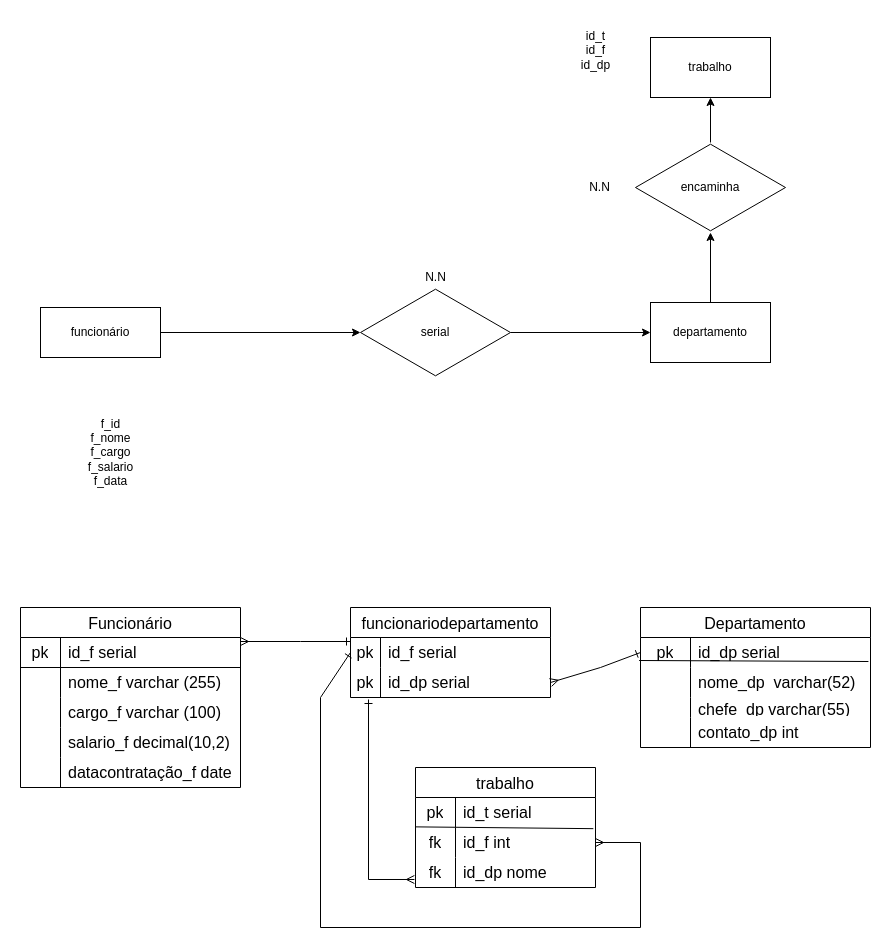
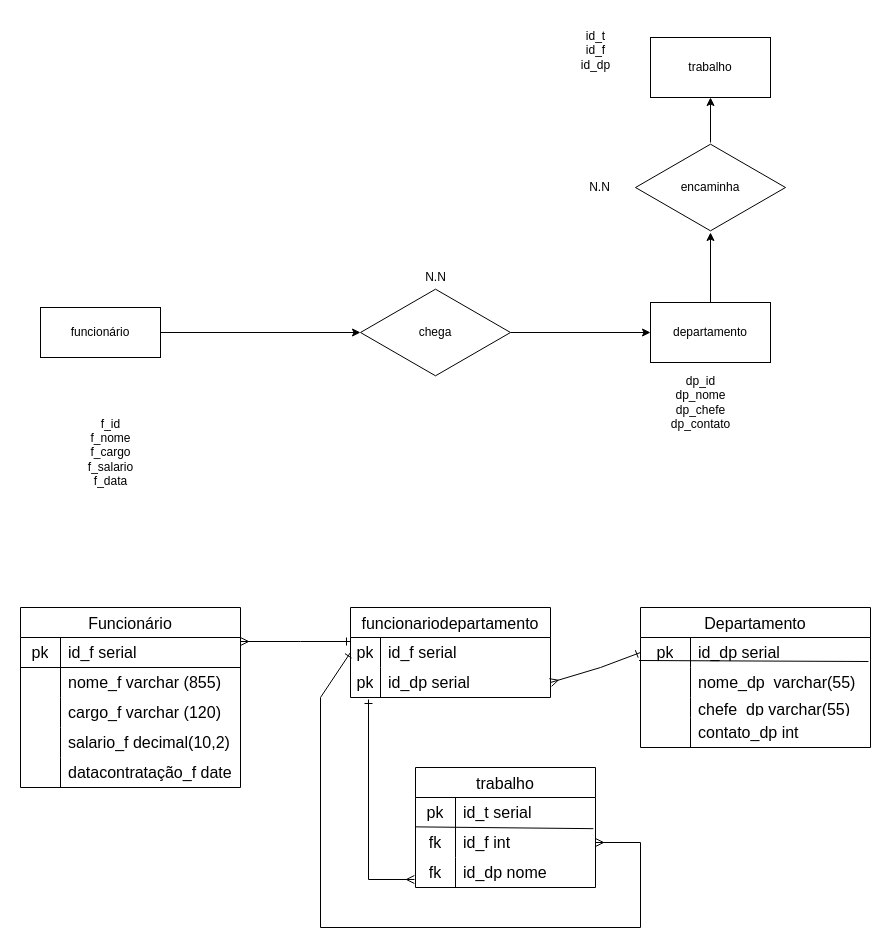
  <mxCell id="0" />
  <mxCell id="1" parent="0" />
  <mxCell id="2" style="edgeStyle=orthogonalEdgeStyle;rounded=0;orthogonalLoop=1;jettySize=auto;html=1;exitX=1;exitY=0.5;exitDx=0;exitDy=0;entryX=0;entryY=0.5;entryDx=0;entryDy=0;entryPerimeter=0;" parent="1" target="5" edge="1"><mxGeometry relative="1" as="geometry"><mxPoint x="380" y="331" as="targetPoint" /><mxPoint y="327" as="sourcePoint" x="160" /><Array as="points"><mxPoint y="332" x="160" /></Array></mxGeometry></mxCell>
  <mxCell id="3" value="funcionário" style="rounded=0;whiteSpace=wrap;html=1;" parent="1" vertex="1"><mxGeometry x="40" y="307" width="120" height="50" as="geometry" /></mxCell>
  <mxCell id="4" style="edgeStyle=orthogonalEdgeStyle;rounded=0;orthogonalLoop=1;jettySize=auto;html=1;entryX=0;entryY=0.5;entryDx=0;entryDy=0;" parent="1" source="5" target="7" edge="1"><mxGeometry relative="1" as="geometry"><mxPoint x="640" y="332" as="targetPoint" /></mxGeometry></mxCell>
- <mxCell id="5" value="serial" style="html=1;whiteSpace=wrap;aspect=fixed;shape=isoRectangle;" parent="1" vertex="1"><mxGeometry x="360" y="287" width="150" height="90" as="geometry" /></mxCell>
+ <mxCell id="5" value="chega" style="html=1;whiteSpace=wrap;aspect=fixed;shape=isoRectangle;" parent="1" vertex="1"><mxGeometry x="360" y="287" width="150" height="90" as="geometry" /></mxCell>
  <mxCell id="6" style="edgeStyle=orthogonalEdgeStyle;rounded=0;orthogonalLoop=1;jettySize=auto;html=1;exitX=0.5;exitY=0;exitDx=0;exitDy=0;" edge="1" parent="1" source="7" target="52"><mxGeometry relative="1" as="geometry"><mxPoint x="710" y="187" as="targetPoint" /></mxGeometry></mxCell>
  <mxCell id="7" value="departamento" style="rounded=0;whiteSpace=wrap;html=1;" parent="1" vertex="1"><mxGeometry x="650" y="302" width="120" height="60" as="geometry" /></mxCell>
  <mxCell id="8" value="N.N" style="text;html=1;align=center;verticalAlign=middle;resizable=0;points=[];autosize=1;strokeColor=none;fillColor=none;" parent="1" vertex="1"><mxGeometry x="415" y="262" width="40" height="30" as="geometry" /></mxCell>
  <mxCell id="9" value="f_id&lt;br&gt;f_nome&lt;br&gt;f_cargo&lt;br&gt;f_salario&lt;br&gt;f_data" style="text;html=1;align=center;verticalAlign=middle;resizable=0;points=[];autosize=1;strokeColor=none;fillColor=none;" parent="1" vertex="1"><mxGeometry x="75" y="407" width="70" height="90" as="geometry" /></mxCell>
+ <mxCell id="10" value="dp_id&lt;br&gt;dp_nome&lt;br&gt;dp_chefe&lt;br&gt;dp_contato" style="text;html=1;align=center;verticalAlign=middle;resizable=0;points=[];autosize=1;strokeColor=none;fillColor=none;" parent="1" vertex="1"><mxGeometry x="660" y="367" width="80" height="70" as="geometry" /></mxCell>
  <mxCell id="11" value="Funcionário" style="shape=table;startSize=30;container=1;collapsible=0;childLayout=tableLayout;fixedRows=1;rowLines=0;fontStyle=0;strokeColor=default;fontSize=16;" parent="1" vertex="1"><mxGeometry x="20" y="607" width="220" height="180" as="geometry" /></mxCell>
  <mxCell id="12" value="" style="shape=tableRow;horizontal=0;startSize=0;swimlaneHead=0;swimlaneBody=0;top=0;left=0;bottom=0;right=0;collapsible=0;dropTarget=0;fillColor=none;points=[[0,0.5],[1,0.5]];portConstraint=eastwest;strokeColor=inherit;fontSize=16;" parent="11" vertex="1"><mxGeometry y="30" width="220" height="30" as="geometry" /></mxCell>
  <mxCell id="13" value="pk" style="shape=partialRectangle;html=1;whiteSpace=wrap;connectable=0;fillColor=none;top=0;left=0;bottom=0;right=0;overflow=hidden;pointerEvents=1;strokeColor=inherit;fontSize=16;" parent="12" vertex="1"><mxGeometry width="40" height="30" as="geometry"><mxRectangle width="40" height="30" as="alternateBounds" /></mxGeometry></mxCell>
  <mxCell id="14" value="id_f serial" style="shape=partialRectangle;html=1;whiteSpace=wrap;connectable=0;fillColor=none;top=0;left=0;bottom=0;right=0;align=left;spacingLeft=6;overflow=hidden;strokeColor=inherit;fontSize=16;" parent="12" vertex="1"><mxGeometry x="40" width="180" height="30" as="geometry"><mxRectangle width="180" height="30" as="alternateBounds" /></mxGeometry></mxCell>
  <mxCell id="15" value="" style="shape=tableRow;horizontal=0;startSize=0;swimlaneHead=0;swimlaneBody=0;top=0;left=0;bottom=0;right=0;collapsible=0;dropTarget=0;fillColor=none;points=[[0,0.5],[1,0.5]];portConstraint=eastwest;strokeColor=inherit;fontSize=16;" parent="11" vertex="1"><mxGeometry y="60" width="220" height="30" as="geometry" /></mxCell>
  <mxCell id="16" value="" style="shape=partialRectangle;html=1;whiteSpace=wrap;connectable=0;fillColor=none;top=0;left=0;bottom=0;right=0;overflow=hidden;strokeColor=inherit;fontSize=16;" parent="15" vertex="1"><mxGeometry width="40" height="30" as="geometry"><mxRectangle width="40" height="30" as="alternateBounds" /></mxGeometry></mxCell>
- <mxCell id="17" value="nome_f varchar (255)" style="shape=partialRectangle;html=1;whiteSpace=wrap;connectable=0;fillColor=none;top=0;left=0;bottom=0;right=0;align=left;spacingLeft=6;overflow=hidden;strokeColor=inherit;fontSize=16;" parent="15" vertex="1"><mxGeometry x="40" width="180" height="30" as="geometry"><mxRectangle width="180" height="30" as="alternateBounds" /></mxGeometry></mxCell>
+ <mxCell id="17" value="nome_f varchar (855)" style="shape=partialRectangle;html=1;whiteSpace=wrap;connectable=0;fillColor=none;top=0;left=0;bottom=0;right=0;align=left;spacingLeft=6;overflow=hidden;strokeColor=inherit;fontSize=16;" parent="15" vertex="1"><mxGeometry x="40" width="180" height="30" as="geometry"><mxRectangle width="180" height="30" as="alternateBounds" /></mxGeometry></mxCell>
  <mxCell id="18" value="" style="shape=tableRow;horizontal=0;startSize=0;swimlaneHead=0;swimlaneBody=0;top=0;left=0;bottom=0;right=0;collapsible=0;dropTarget=0;fillColor=none;points=[[0,0.5],[1,0.5]];portConstraint=eastwest;strokeColor=inherit;fontSize=16;" parent="11" vertex="1"><mxGeometry y="90" width="220" height="30" as="geometry" /></mxCell>
  <mxCell id="19" value="" style="shape=partialRectangle;html=1;whiteSpace=wrap;connectable=0;fillColor=none;top=0;left=0;bottom=0;right=0;overflow=hidden;strokeColor=inherit;fontSize=16;" parent="18" vertex="1"><mxGeometry width="40" height="30" as="geometry"><mxRectangle width="40" height="30" as="alternateBounds" /></mxGeometry></mxCell>
- <mxCell id="20" value="cargo_f varchar (100)" style="shape=partialRectangle;html=1;whiteSpace=wrap;connectable=0;fillColor=none;top=0;left=0;bottom=0;right=0;align=left;spacingLeft=6;overflow=hidden;strokeColor=inherit;fontSize=16;" parent="18" vertex="1"><mxGeometry x="40" width="180" height="30" as="geometry"><mxRectangle width="180" height="30" as="alternateBounds" /></mxGeometry></mxCell>
+ <mxCell id="20" value="cargo_f varchar (120)" style="shape=partialRectangle;html=1;whiteSpace=wrap;connectable=0;fillColor=none;top=0;left=0;bottom=0;right=0;align=left;spacingLeft=6;overflow=hidden;strokeColor=inherit;fontSize=16;" parent="18" vertex="1"><mxGeometry x="40" width="180" height="30" as="geometry"><mxRectangle width="180" height="30" as="alternateBounds" /></mxGeometry></mxCell>
  <mxCell id="21" value="" style="shape=tableRow;horizontal=0;startSize=0;swimlaneHead=0;swimlaneBody=0;top=0;left=0;bottom=0;right=0;collapsible=0;dropTarget=0;fillColor=none;points=[[0,0.5],[1,0.5]];portConstraint=eastwest;strokeColor=inherit;fontSize=16;" parent="11" vertex="1"><mxGeometry y="120" width="220" height="30" as="geometry" /></mxCell>
  <mxCell id="22" value="" style="shape=partialRectangle;html=1;whiteSpace=wrap;connectable=0;fillColor=none;top=0;left=0;bottom=0;right=0;overflow=hidden;strokeColor=inherit;fontSize=16;" parent="21" vertex="1"><mxGeometry width="40" height="30" as="geometry"><mxRectangle width="40" height="30" as="alternateBounds" /></mxGeometry></mxCell>
  <mxCell id="23" value="salario_f decimal(10,2)" style="shape=partialRectangle;html=1;whiteSpace=wrap;connectable=0;fillColor=none;top=0;left=0;bottom=0;right=0;align=left;spacingLeft=6;overflow=hidden;strokeColor=inherit;fontSize=16;" parent="21" vertex="1"><mxGeometry x="40" width="180" height="30" as="geometry"><mxRectangle width="180" height="30" as="alternateBounds" /></mxGeometry></mxCell>
  <mxCell id="24" value="" style="shape=tableRow;horizontal=0;startSize=0;swimlaneHead=0;swimlaneBody=0;top=0;left=0;bottom=0;right=0;collapsible=0;dropTarget=0;fillColor=none;points=[[0,0.5],[1,0.5]];portConstraint=eastwest;strokeColor=inherit;fontSize=16;" parent="11" vertex="1"><mxGeometry y="150" width="220" height="30" as="geometry" /></mxCell>
  <mxCell id="25" value="" style="shape=partialRectangle;html=1;whiteSpace=wrap;connectable=0;fillColor=none;top=0;left=0;bottom=0;right=0;overflow=hidden;strokeColor=inherit;fontSize=16;" parent="24" vertex="1"><mxGeometry width="40" height="30" as="geometry"><mxRectangle width="40" height="30" as="alternateBounds" /></mxGeometry></mxCell>
  <mxCell id="26" value="datacontratação_f date" style="shape=partialRectangle;html=1;whiteSpace=wrap;connectable=0;fillColor=none;top=0;left=0;bottom=0;right=0;align=left;spacingLeft=6;overflow=hidden;strokeColor=inherit;fontSize=16;" parent="24" vertex="1"><mxGeometry x="40" width="180" height="30" as="geometry"><mxRectangle width="180" height="30" as="alternateBounds" /></mxGeometry></mxCell>
  <mxCell id="27" value="" style="endArrow=none;html=1;rounded=0;entryX=1;entryY=0;entryDx=0;entryDy=0;entryPerimeter=0;exitX=0;exitY=0;exitDx=0;exitDy=0;exitPerimeter=0;" parent="11" source="15" target="15" edge="1"><mxGeometry width="50" height="50" relative="1" as="geometry"><mxPoint x="60" y="59.5" as="sourcePoint" /><mxPoint x="130" y="59.5" as="targetPoint" /><Array as="points" /></mxGeometry></mxCell>
  <mxCell id="28" value="funcionariodepartamento" style="shape=table;startSize=30;container=1;collapsible=0;childLayout=tableLayout;fixedRows=1;rowLines=0;fontStyle=0;strokeColor=default;fontSize=16;" parent="1" vertex="1"><mxGeometry x="350" y="607" width="200" height="90" as="geometry" /></mxCell>
  <mxCell id="29" value="" style="shape=tableRow;horizontal=0;startSize=0;swimlaneHead=0;swimlaneBody=0;top=0;left=0;bottom=0;right=0;collapsible=0;dropTarget=0;fillColor=none;points=[[0,0.5],[1,0.5]];portConstraint=eastwest;strokeColor=inherit;fontSize=16;" parent="28" vertex="1"><mxGeometry y="30" width="200" height="30" as="geometry" /></mxCell>
  <mxCell id="30" value="pk" style="shape=partialRectangle;html=1;whiteSpace=wrap;connectable=0;fillColor=none;top=0;left=0;bottom=0;right=0;overflow=hidden;pointerEvents=1;strokeColor=inherit;fontSize=16;" parent="29" vertex="1"><mxGeometry width="30" height="30" as="geometry"><mxRectangle width="30" height="30" as="alternateBounds" /></mxGeometry></mxCell>
  <mxCell id="31" value="id_f serial" style="shape=partialRectangle;html=1;whiteSpace=wrap;connectable=0;fillColor=none;top=0;left=0;bottom=0;right=0;align=left;spacingLeft=6;overflow=hidden;strokeColor=inherit;fontSize=16;" parent="29" vertex="1"><mxGeometry x="30" width="170" height="30" as="geometry"><mxRectangle width="170" height="30" as="alternateBounds" /></mxGeometry></mxCell>
  <mxCell id="32" value="" style="shape=tableRow;horizontal=0;startSize=0;swimlaneHead=0;swimlaneBody=0;top=0;left=0;bottom=0;right=0;collapsible=0;dropTarget=0;fillColor=none;points=[[0,0.5],[1,0.5]];portConstraint=eastwest;strokeColor=inherit;fontSize=16;" parent="28" vertex="1"><mxGeometry y="60" width="200" height="30" as="geometry" /></mxCell>
  <mxCell id="33" value="pk" style="shape=partialRectangle;html=1;whiteSpace=wrap;connectable=0;fillColor=none;top=0;left=0;bottom=0;right=0;overflow=hidden;strokeColor=inherit;fontSize=16;" parent="32" vertex="1"><mxGeometry width="30" height="30" as="geometry"><mxRectangle width="30" height="30" as="alternateBounds" /></mxGeometry></mxCell>
  <mxCell id="34" value="id_dp serial" style="shape=partialRectangle;html=1;whiteSpace=wrap;connectable=0;fillColor=none;top=0;left=0;bottom=0;right=0;align=left;spacingLeft=6;overflow=hidden;strokeColor=inherit;fontSize=16;" parent="32" vertex="1"><mxGeometry x="30" width="170" height="30" as="geometry"><mxRectangle width="170" height="30" as="alternateBounds" /></mxGeometry></mxCell>
  <mxCell id="35" value="Departamento" style="shape=table;startSize=30;container=1;collapsible=0;childLayout=tableLayout;fixedRows=1;rowLines=0;fontStyle=0;strokeColor=default;fontSize=16;" parent="1" vertex="1"><mxGeometry x="640" y="607" width="230" height="140" as="geometry" /></mxCell>
  <mxCell id="36" value="" style="shape=tableRow;horizontal=0;startSize=0;swimlaneHead=0;swimlaneBody=0;top=0;left=0;bottom=0;right=0;collapsible=0;dropTarget=0;fillColor=none;points=[[0,0.5],[1,0.5]];portConstraint=eastwest;strokeColor=inherit;fontSize=16;" parent="35" vertex="1"><mxGeometry y="30" width="230" height="30" as="geometry" /></mxCell>
  <mxCell id="37" value="pk" style="shape=partialRectangle;html=1;whiteSpace=wrap;connectable=0;fillColor=none;top=0;left=0;bottom=0;right=0;overflow=hidden;pointerEvents=1;strokeColor=inherit;fontSize=16;" parent="36" vertex="1"><mxGeometry width="50" height="30" as="geometry"><mxRectangle width="50" height="30" as="alternateBounds" /></mxGeometry></mxCell>
  <mxCell id="38" value="id_dp serial" style="shape=partialRectangle;html=1;whiteSpace=wrap;connectable=0;fillColor=none;top=0;left=0;bottom=0;right=0;align=left;spacingLeft=6;overflow=hidden;strokeColor=inherit;fontSize=16;" parent="36" vertex="1"><mxGeometry x="50" width="180" height="30" as="geometry"><mxRectangle width="180" height="30" as="alternateBounds" /></mxGeometry></mxCell>
  <mxCell id="39" value="" style="endArrow=none;html=1;rounded=0;exitX=-0.006;exitY=0.767;exitDx=0;exitDy=0;exitPerimeter=0;entryX=0.991;entryY=-0.2;entryDx=0;entryDy=0;entryPerimeter=0;" parent="35" source="36" target="40" edge="1"><mxGeometry width="50" height="50" relative="1" as="geometry"><mxPoint x="65" y="85" as="sourcePoint" /><mxPoint x="180" y="53" as="targetPoint" /><Array as="points" /></mxGeometry></mxCell>
  <mxCell id="40" value="" style="shape=tableRow;horizontal=0;startSize=0;swimlaneHead=0;swimlaneBody=0;top=0;left=0;bottom=0;right=0;collapsible=0;dropTarget=0;fillColor=none;points=[[0,0.5],[1,0.5]];portConstraint=eastwest;strokeColor=inherit;fontSize=16;" parent="35" vertex="1"><mxGeometry y="60" width="230" height="30" as="geometry" /></mxCell>
  <mxCell id="41" value="" style="shape=partialRectangle;html=1;whiteSpace=wrap;connectable=0;fillColor=none;top=0;left=0;bottom=0;right=0;overflow=hidden;strokeColor=inherit;fontSize=16;" parent="40" vertex="1"><mxGeometry width="50" height="30" as="geometry"><mxRectangle width="50" height="30" as="alternateBounds" /></mxGeometry></mxCell>
- <mxCell id="42" value="nome_dp&amp;nbsp; varchar(52)" style="shape=partialRectangle;html=1;whiteSpace=wrap;connectable=0;fillColor=none;top=0;left=0;bottom=0;right=0;align=left;spacingLeft=6;overflow=hidden;strokeColor=inherit;fontSize=16;" parent="40" vertex="1"><mxGeometry x="50" width="180" height="30" as="geometry"><mxRectangle width="180" height="30" as="alternateBounds" /></mxGeometry></mxCell>
+ <mxCell id="42" value="nome_dp&amp;nbsp; varchar(55)" style="shape=partialRectangle;html=1;whiteSpace=wrap;connectable=0;fillColor=none;top=0;left=0;bottom=0;right=0;align=left;spacingLeft=6;overflow=hidden;strokeColor=inherit;fontSize=16;" parent="40" vertex="1"><mxGeometry x="50" width="180" height="30" as="geometry"><mxRectangle width="180" height="30" as="alternateBounds" /></mxGeometry></mxCell>
  <mxCell id="43" value="" style="shape=tableRow;horizontal=0;startSize=0;swimlaneHead=0;swimlaneBody=0;top=0;left=0;bottom=0;right=0;collapsible=0;dropTarget=0;fillColor=none;points=[[0,0.5],[1,0.5]];portConstraint=eastwest;strokeColor=inherit;fontSize=16;" parent="35" vertex="1"><mxGeometry y="90" width="230" height="20" as="geometry" /></mxCell>
  <mxCell id="44" value="" style="shape=partialRectangle;html=1;whiteSpace=wrap;connectable=0;fillColor=none;top=0;left=0;bottom=0;right=0;overflow=hidden;strokeColor=inherit;fontSize=16;" parent="43" vertex="1"><mxGeometry width="50" height="20" as="geometry"><mxRectangle width="50" height="20" as="alternateBounds" /></mxGeometry></mxCell>
  <mxCell id="45" value="chefe_dp varchar(55)" style="shape=partialRectangle;html=1;whiteSpace=wrap;connectable=0;fillColor=none;top=0;left=0;bottom=0;right=0;align=left;spacingLeft=6;overflow=hidden;strokeColor=inherit;fontSize=16;" parent="43" vertex="1"><mxGeometry x="50" width="180" height="20" as="geometry"><mxRectangle width="180" height="20" as="alternateBounds" /></mxGeometry></mxCell>
  <mxCell id="46" value="" style="shape=tableRow;horizontal=0;startSize=0;swimlaneHead=0;swimlaneBody=0;top=0;left=0;bottom=0;right=0;collapsible=0;dropTarget=0;fillColor=none;points=[[0,0.5],[1,0.5]];portConstraint=eastwest;strokeColor=inherit;fontSize=16;" parent="35" vertex="1"><mxGeometry y="110" width="230" height="30" as="geometry" /></mxCell>
  <mxCell id="47" value="" style="shape=partialRectangle;html=1;whiteSpace=wrap;connectable=0;fillColor=none;top=0;left=0;bottom=0;right=0;overflow=hidden;strokeColor=inherit;fontSize=16;" parent="46" vertex="1"><mxGeometry width="50" height="30" as="geometry"><mxRectangle width="50" height="30" as="alternateBounds" /></mxGeometry></mxCell>
  <mxCell id="48" value="contato_dp int" style="shape=partialRectangle;html=1;whiteSpace=wrap;connectable=0;fillColor=none;top=0;left=0;bottom=0;right=0;align=left;spacingLeft=6;overflow=hidden;strokeColor=inherit;fontSize=16;" parent="46" vertex="1"><mxGeometry x="50" width="180" height="30" as="geometry"><mxRectangle width="180" height="30" as="alternateBounds" /></mxGeometry></mxCell>
  <mxCell id="49" value="" style="endArrow=ERone;html=1;rounded=0;startArrow=ERmany;startFill=0;endFill=0;entryX=0;entryY=0.5;entryDx=0;entryDy=0;exitX=1;exitY=0.5;exitDx=0;exitDy=0;" parent="1" source="32" target="36" edge="1"><mxGeometry width="50" height="50" relative="1" as="geometry"><mxPoint x="580" y="697" as="sourcePoint" /><mxPoint x="640" y="677" as="targetPoint" /><Array as="points"><mxPoint x="600" y="667" /></Array></mxGeometry></mxCell>
  <mxCell id="50" value="" style="endArrow=ERone;html=1;rounded=0;entryX=0;entryY=0.5;entryDx=0;entryDy=0;exitX=1;exitY=0.5;exitDx=0;exitDy=0;startArrow=ERmany;startFill=0;endFill=0;" parent="1" edge="1"><mxGeometry width="50" height="50" relative="1" as="geometry"><mxPoint x="240" y="641" as="sourcePoint" /><mxPoint x="350" y="641" as="targetPoint" /><Array as="points"><mxPoint x="300" y="641" /></Array></mxGeometry></mxCell>
  <mxCell id="51" value="" style="endArrow=classic;html=1;rounded=0;" edge="1" parent="1" target="53"><mxGeometry width="50" height="50" relative="1" as="geometry"><mxPoint x="710" y="142" as="sourcePoint" /><mxPoint x="710" y="67" as="targetPoint" /></mxGeometry></mxCell>
  <mxCell id="52" value="encaminha" style="html=1;whiteSpace=wrap;aspect=fixed;shape=isoRectangle;" vertex="1" parent="1"><mxGeometry x="635" y="142" width="150" height="90" as="geometry" /></mxCell>
  <mxCell id="53" value="trabalho" style="rounded=0;whiteSpace=wrap;html=1;" vertex="1" parent="1"><mxGeometry x="650" y="37" width="120" height="60" as="geometry" /></mxCell>
  <mxCell id="54" value="id_t&lt;br&gt;id_f&lt;br&gt;id_dp" style="text;html=1;align=center;verticalAlign=middle;resizable=0;points=[];autosize=1;strokeColor=none;fillColor=none;" vertex="1" parent="1"><mxGeometry x="570" y="20" width="50" height="60" as="geometry" /></mxCell>
  <mxCell id="55" value="trabalho" style="shape=table;startSize=30;container=1;collapsible=0;childLayout=tableLayout;fixedRows=1;rowLines=0;fontStyle=0;strokeColor=default;fontSize=16;" vertex="1" parent="1"><mxGeometry x="415" y="767" width="180" height="120" as="geometry" /></mxCell>
  <mxCell id="56" value="" style="shape=tableRow;horizontal=0;startSize=0;swimlaneHead=0;swimlaneBody=0;top=0;left=0;bottom=0;right=0;collapsible=0;dropTarget=0;fillColor=none;points=[[0,0.5],[1,0.5]];portConstraint=eastwest;strokeColor=inherit;fontSize=16;" vertex="1" parent="55"><mxGeometry y="30" width="180" height="30" as="geometry" /></mxCell>
  <mxCell id="57" value="pk" style="shape=partialRectangle;html=1;whiteSpace=wrap;connectable=0;fillColor=none;top=0;left=0;bottom=0;right=0;overflow=hidden;pointerEvents=1;strokeColor=inherit;fontSize=16;" vertex="1" parent="56"><mxGeometry width="40" height="30" as="geometry"><mxRectangle width="40" height="30" as="alternateBounds" /></mxGeometry></mxCell>
  <mxCell id="58" value="id_t serial" style="shape=partialRectangle;html=1;whiteSpace=wrap;connectable=0;fillColor=none;top=0;left=0;bottom=0;right=0;align=left;spacingLeft=6;overflow=hidden;strokeColor=inherit;fontSize=16;" vertex="1" parent="56"><mxGeometry x="40" width="140" height="30" as="geometry"><mxRectangle width="140" height="30" as="alternateBounds" /></mxGeometry></mxCell>
  <mxCell id="59" value="" style="shape=tableRow;horizontal=0;startSize=0;swimlaneHead=0;swimlaneBody=0;top=0;left=0;bottom=0;right=0;collapsible=0;dropTarget=0;fillColor=none;points=[[0,0.5],[1,0.5]];portConstraint=eastwest;strokeColor=inherit;fontSize=16;" vertex="1" parent="55"><mxGeometry y="60" width="180" height="30" as="geometry" /></mxCell>
  <mxCell id="60" value="fk" style="shape=partialRectangle;html=1;whiteSpace=wrap;connectable=0;fillColor=none;top=0;left=0;bottom=0;right=0;overflow=hidden;strokeColor=inherit;fontSize=16;" vertex="1" parent="59"><mxGeometry width="40" height="30" as="geometry"><mxRectangle width="40" height="30" as="alternateBounds" /></mxGeometry></mxCell>
  <mxCell id="61" value="id_f int" style="shape=partialRectangle;html=1;whiteSpace=wrap;connectable=0;fillColor=none;top=0;left=0;bottom=0;right=0;align=left;spacingLeft=6;overflow=hidden;strokeColor=inherit;fontSize=16;" vertex="1" parent="59"><mxGeometry x="40" width="140" height="30" as="geometry"><mxRectangle width="140" height="30" as="alternateBounds" /></mxGeometry></mxCell>
  <mxCell id="62" value="" style="shape=tableRow;horizontal=0;startSize=0;swimlaneHead=0;swimlaneBody=0;top=0;left=0;bottom=0;right=0;collapsible=0;dropTarget=0;fillColor=none;points=[[0,0.5],[1,0.5]];portConstraint=eastwest;strokeColor=inherit;fontSize=16;" vertex="1" parent="55"><mxGeometry y="90" width="180" height="30" as="geometry" /></mxCell>
  <mxCell id="63" value="fk" style="shape=partialRectangle;html=1;whiteSpace=wrap;connectable=0;fillColor=none;top=0;left=0;bottom=0;right=0;overflow=hidden;strokeColor=inherit;fontSize=16;" vertex="1" parent="62"><mxGeometry width="40" height="30" as="geometry"><mxRectangle width="40" height="30" as="alternateBounds" /></mxGeometry></mxCell>
  <mxCell id="64" value="id_dp nome" style="shape=partialRectangle;html=1;whiteSpace=wrap;connectable=0;fillColor=none;top=0;left=0;bottom=0;right=0;align=left;spacingLeft=6;overflow=hidden;strokeColor=inherit;fontSize=16;" vertex="1" parent="62"><mxGeometry x="40" width="140" height="30" as="geometry"><mxRectangle width="140" height="30" as="alternateBounds" /></mxGeometry></mxCell>
  <mxCell id="65" value="" style="endArrow=none;html=1;rounded=0;exitX=-0.002;exitY=-0.021;exitDx=0;exitDy=0;exitPerimeter=0;entryX=0.988;entryY=1.039;entryDx=0;entryDy=0;entryPerimeter=0;" edge="1" parent="55" source="59" target="56"><mxGeometry width="50" height="50" relative="1" as="geometry"><mxPoint x="65" y="85" as="sourcePoint" /><mxPoint x="180" y="50" as="targetPoint" /><Array as="points" /></mxGeometry></mxCell>
  <mxCell id="66" value="" style="endArrow=ERone;html=1;rounded=0;entryX=0.09;entryY=1.067;entryDx=0;entryDy=0;entryPerimeter=0;startArrow=ERmany;startFill=0;exitX=-0.006;exitY=0.733;exitDx=0;exitDy=0;exitPerimeter=0;endFill=0;" edge="1" parent="1" source="62" target="32"><mxGeometry width="50" height="50" relative="1" as="geometry"><mxPoint x="368" y="867" as="sourcePoint" /><mxPoint x="420" y="697" as="targetPoint" /><Array as="points"><mxPoint x="368" y="879" /></Array></mxGeometry></mxCell>
  <mxCell id="67" value="" style="endArrow=ERone;html=1;rounded=0;entryX=0;entryY=0.5;entryDx=0;entryDy=0;startArrow=ERmany;startFill=0;exitX=1;exitY=0.5;exitDx=0;exitDy=0;endFill=0;" edge="1" parent="1" source="59" target="29"><mxGeometry width="50" height="50" relative="1" as="geometry"><mxPoint x="640" y="837" as="sourcePoint" /><mxPoint x="420" y="697" as="targetPoint" /><Array as="points"><mxPoint x="640" y="842" /><mxPoint x="640" y="927" /><mxPoint x="320" y="927" /><mxPoint x="320" y="697" /></Array></mxGeometry></mxCell>
  <mxCell id="68" value="N.N" style="text;html=1;align=center;verticalAlign=middle;resizable=0;points=[];autosize=1;strokeColor=none;fillColor=none;" vertex="1" parent="1"><mxGeometry x="579" y="172" width="40" height="30" as="geometry" /></mxCell>
